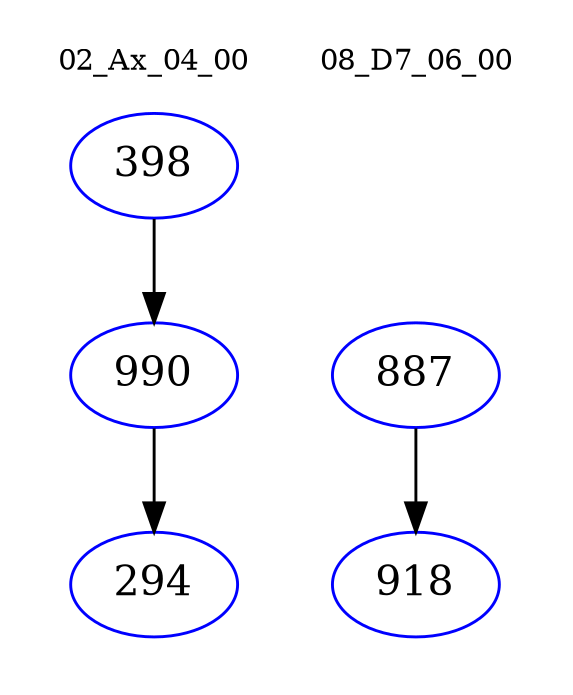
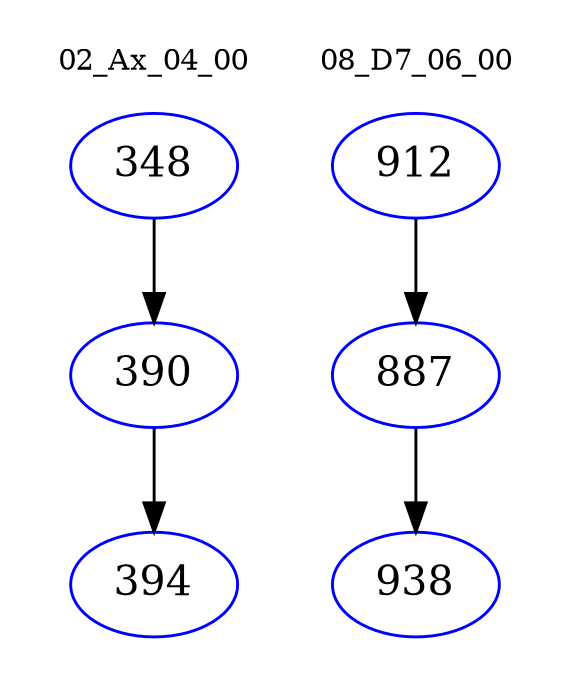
  digraph {
    node [color=blue]
    edge [color=black]
-   n1 [label=398]
-   n2 [label=990]
-   n3 [label=294]
+   n1 [label=348]
+   n2 [label=390]
+   n3 [label=394]
+   n4 [label=912]
    n5 [label=887]
-   n6 [label=918]
+   n6 [label=938]
    subgraph cluster_1 {
      color=white
      fontsize=10
      label="02_Ax_04_00"
      n1
      n2
      n3
    }
    subgraph cluster_2 {
      color=white
      fontsize=10
      label="08_D7_06_00"
+     n4
      n5
      n6
    }
    n1 -> n2
    n2 -> n3
+   n4 -> n5
    n5 -> n6
  }
